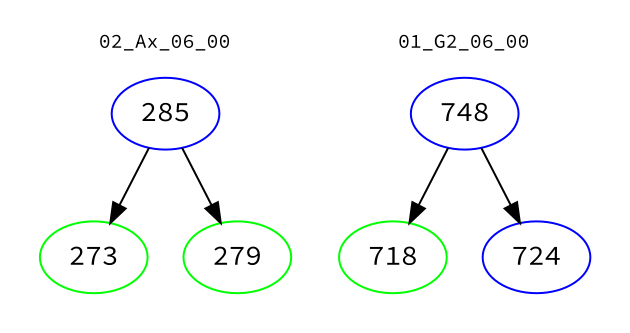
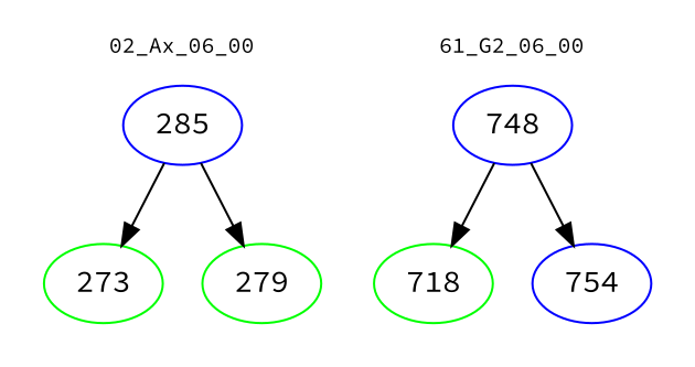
  digraph {
    fontname="Source Code Pro"
    node [color=blue fontname="Source Code Pro"]
    edge [color=black fontname="Source Code Pro"]
    n1 [label=285]
    n2 [color=green label=273]
    n3 [color=green label=279]
    n4 [label=748]
    n5 [color=green label=718]
-   n6 [label=724]
+   n6 [label=754]
    subgraph cluster_1 {
      color=white
      fontsize=10
      label="02_Ax_06_00"
      n1
      n2
      n3
    }
    subgraph cluster_2 {
      color=white
      fontsize=10
-     label="01_G2_06_00"
+     label="61_G2_06_00"
      n4
      n5
      n6
    }
    n1 -> n2
    n1 -> n3
    n4 -> n5
    n4 -> n6
  }
